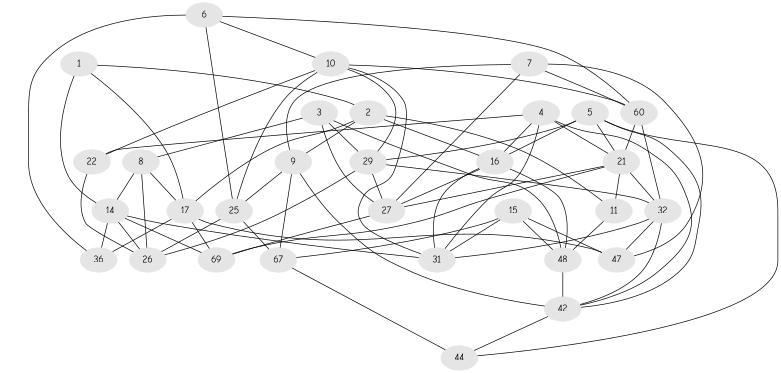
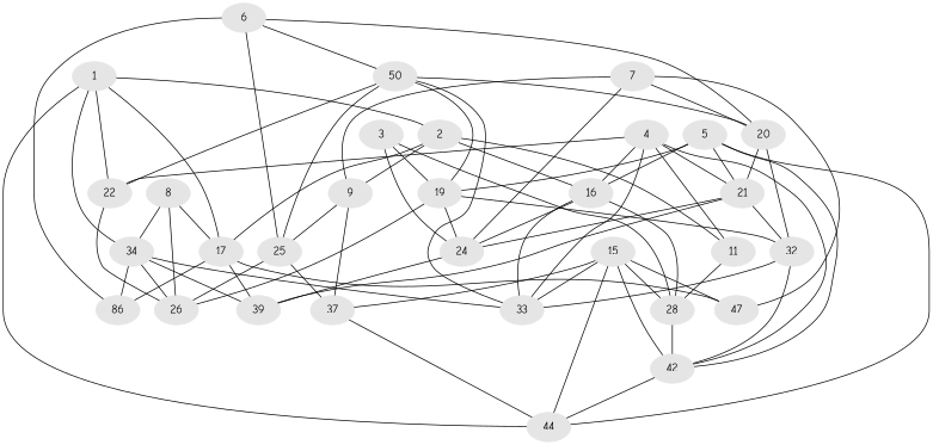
  graph {
    fontname="Comic Neue"
    node [color=gray90 fontname="Comic Neue" style=filled]
    edge [fontname="Comic Neue"]
    1 [super="+23"]
    2 [super="+34"]
-   14 [super="+52"]
+   14 [super="+52" label=34]
    17 [super="+31"]
    22 [super="+51"]
    44 [super="+46"]
    9 [super="+12"]
    11
    16 [super="+35"]
-   33 [super="+41" label=31]
-   36
+   33 [super="+41"]
+   36 [label=86]
    26 [super="+45"]
-   39 [label=69]
+   39
    47
    42 [super="+43"]
    25 [super="+53"]
-   37 [label=67]
-   28 [super="+30" label=48]
-   27 [super="+48"]
+   37
+   28 [super="+30"]
+   27 [super="+48" label=24]
    3
    8
-   19 [super="+38" label=29]
+   19 [super="+38"]
    32 [super="+40"]
    4 [super="+50"]
    21 [super="+49"]
    5 [super="+29"]
    15 [super="+24"]
    6 [super="+13"]
-   10 [super="+18"]
-   20 [label=60]
+   10 [super="+18" label=50]
+   20
    7
    1 -- 2
    1 -- 14
    1 -- 17
+   1 -- 22
+   1 -- 44 [weight=2]
    2 -- 17
    2 -- 9 [weight=2]
    2 -- 11
    2 -- 16
    14 -- 33
    14 -- 36
    14 -- 26
    14 -- 39
    17 -- 36
    17 -- 39
    17 -- 47
    22 -- 26 [weight=2]
-   9 -- 42
+   15 -- 42
    9 -- 25
    9 -- 37
    11 -- 28
    16 -- 33
    16 -- 28
    16 -- 27
    42 -- 44
    25 -- 26
    25 -- 37
    37 -- 44
    28 -- 42
    27 -- 39
    3 -- 28
    3 -- 27
-   3 -- 8
    3 -- 19
    8 -- 14
    8 -- 17
    8 -- 26
    19 -- 26
    19 -- 27
    19 -- 32
    32 -- 33
-   32 -- 47
    32 -- 42
    4 -- 22
-   21 -- 11
+   4 -- 11
    4 -- 16
    4 -- 33
    4 -- 42
    4 -- 21
    21 -- 39
    21 -- 27
    21 -- 32
    5 -- 44
    5 -- 16
    5 -- 42
    5 -- 19
    5 -- 21
+   15 -- 44
    15 -- 33
    15 -- 47
    15 -- 37
    15 -- 28
    6 -- 36
    6 -- 25 [weight=2]
    6 -- 10
    6 -- 20
    10 -- 22
    10 -- 33
    10 -- 25
    10 -- 19
    10 -- 20
    20 -- 32
    20 -- 21
    7 -- 9
    7 -- 47
    7 -- 27
    7 -- 20
  }
